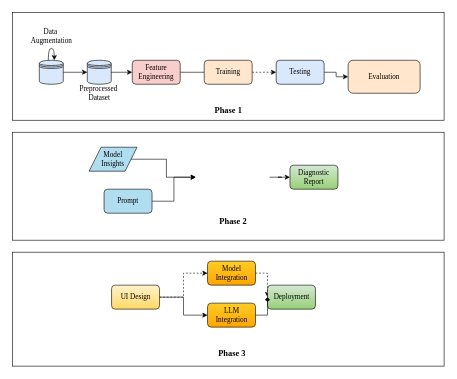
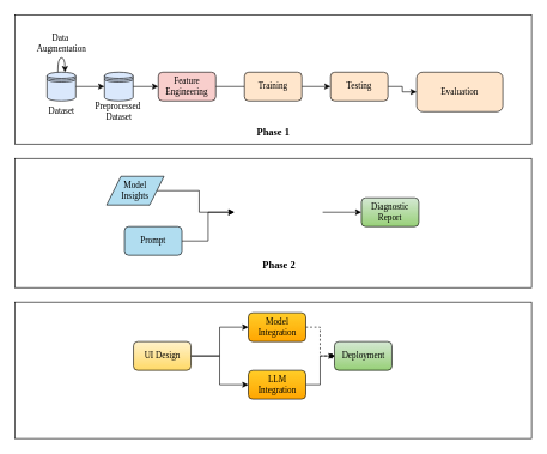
  <mxCell id="0" />
  <mxCell id="1" parent="0" />
  <mxCell id="2" value="" style="group;" connectable="0" vertex="1" parent="1"><mxGeometry x="20" y="20" width="720" height="590" as="geometry" /></mxCell>
  <mxCell id="3" value="" style="rounded=0;whiteSpace=wrap;html=1;fontFamily=Times New Roman;" vertex="1" parent="2"><mxGeometry y="200" width="720" height="180" as="geometry" /></mxCell>
  <mxCell id="4" value="" style="rounded=0;whiteSpace=wrap;html=1;fontFamily=Times New Roman;" vertex="1" parent="2"><mxGeometry y="400" width="720" height="190" as="geometry" /></mxCell>
  <mxCell id="5" value="" style="rounded=0;whiteSpace=wrap;html=1;fontFamily=Times New Roman;" vertex="1" parent="2"><mxGeometry width="720" height="180" as="geometry" /></mxCell>
  <mxCell id="6" style="edgeStyle=orthogonalEdgeStyle;rounded=0;orthogonalLoop=1;jettySize=auto;html=1;exitX=1;exitY=0.5;exitDx=0;exitDy=0;entryX=0;entryY=0.5;entryDx=0;entryDy=0;fontFamily=Times New Roman;" edge="1" parent="2" source="7" target="12"><mxGeometry relative="1" as="geometry" /></mxCell>
  <mxCell id="7" value="" style="shape=datastore;whiteSpace=wrap;html=1;fontFamily=Times New Roman;fillColor=#dae8fc;strokeColor=#000000;" vertex="1" parent="2"><mxGeometry x="45" y="80" width="40" height="40" as="geometry" /></mxCell>
+ <mxCell id="8" value="Dataset" style="text;html=1;align=center;verticalAlign=middle;resizable=0;points=[];autosize=1;strokeColor=none;fillColor=none;fontFamily=Times New Roman;" vertex="1" parent="2"><mxGeometry x="35" y="120" width="60" height="30" as="geometry" /></mxCell>
  <mxCell id="9" value="" style="endArrow=classic;html=1;rounded=0;edgeStyle=orthogonalEdgeStyle;curved=1;fontFamily=Times New Roman;" edge="1" parent="2"><mxGeometry width="50" height="50" relative="1" as="geometry"><mxPoint x="60" y="80" as="sourcePoint" /><mxPoint x="70" y="80" as="targetPoint" /><Array as="points"><mxPoint x="60" y="60" /><mxPoint x="70" y="60" /></Array></mxGeometry></mxCell>
  <mxCell id="10" value="Data&amp;nbsp;&lt;div&gt;Augmentation&lt;/div&gt;" style="text;html=1;align=center;verticalAlign=middle;resizable=0;points=[];autosize=1;strokeColor=none;fillColor=none;fontFamily=Times New Roman;" vertex="1" parent="2"><mxGeometry x="20" y="20" width="90" height="40" as="geometry" /></mxCell>
  <mxCell id="11" style="edgeStyle=orthogonalEdgeStyle;rounded=0;orthogonalLoop=1;jettySize=auto;html=1;exitX=1;exitY=0.5;exitDx=0;exitDy=0;entryX=0;entryY=0.5;entryDx=0;entryDy=0;fontFamily=Times New Roman;endArrow=none;" edge="1" parent="2" source="21" target="15"><mxGeometry relative="1" as="geometry"><mxPoint x="320" y="100.0" as="targetPoint" /></mxGeometry></mxCell>
  <mxCell id="12" value="" style="shape=datastore;whiteSpace=wrap;html=1;fontFamily=Times New Roman;fillColor=#dae8fc;strokeColor=#000000;" vertex="1" parent="2"><mxGeometry x="125" y="80" width="40" height="40" as="geometry" /></mxCell>
  <mxCell id="13" value="&lt;div&gt;Preprocessed&amp;nbsp;&lt;/div&gt;&lt;div&gt;&lt;span style=&quot;background-color: initial;&quot;&gt;Dataset&lt;/span&gt;&lt;/div&gt;" style="text;html=1;align=center;verticalAlign=middle;resizable=0;points=[];autosize=1;strokeColor=none;fillColor=none;fontFamily=Times New Roman;" vertex="1" parent="2"><mxGeometry x="100" y="115" width="90" height="40" as="geometry" /></mxCell>
- <mxCell id="14" style="edgeStyle=orthogonalEdgeStyle;rounded=0;orthogonalLoop=1;jettySize=auto;html=1;exitX=1;exitY=0.5;exitDx=0;exitDy=0;fontFamily=Times New Roman;dashed=1;" edge="1" parent="2" source="15" target="17"><mxGeometry relative="1" as="geometry" /></mxCell>
+ <mxCell id="14" style="edgeStyle=orthogonalEdgeStyle;rounded=0;orthogonalLoop=1;jettySize=auto;html=1;exitX=1;exitY=0.5;exitDx=0;exitDy=0;fontFamily=Times New Roman;" edge="1" parent="2" source="15" target="17"><mxGeometry relative="1" as="geometry" /></mxCell>
  <mxCell id="15" value="Training" style="rounded=1;whiteSpace=wrap;html=1;fontFamily=Times New Roman;fillColor=#ffe6cc;strokeColor=#000000;" vertex="1" parent="2"><mxGeometry x="320" y="80" width="80" height="40" as="geometry" /></mxCell>
  <mxCell id="16" style="edgeStyle=orthogonalEdgeStyle;rounded=0;orthogonalLoop=1;jettySize=auto;html=1;exitX=1;exitY=0.5;exitDx=0;exitDy=0;fontFamily=Times New Roman;" edge="1" parent="2" source="17" target="18"><mxGeometry relative="1" as="geometry" /></mxCell>
- <mxCell id="17" value="Testing" style="rounded=1;whiteSpace=wrap;html=1;fontFamily=Times New Roman;fillColor=#dae8fc;strokeColor=#000000;" vertex="1" parent="2"><mxGeometry x="440" y="80" width="80" height="40" as="geometry" /></mxCell>
+ <mxCell id="17" value="Testing" style="rounded=1;whiteSpace=wrap;html=1;fontFamily=Times New Roman;fillColor=#ffe6cc;strokeColor=#000000;" vertex="1" parent="2"><mxGeometry x="440" y="80" width="80" height="40" as="geometry" /></mxCell>
  <mxCell id="18" value="Evaluation" style="rounded=1;whiteSpace=wrap;html=1;fontFamily=Times New Roman;fillColor=#ffe6cc;strokeColor=#000000;" vertex="1" parent="2"><mxGeometry x="560" y="80" width="120" height="55" as="geometry" /></mxCell>
  <mxCell id="19" value="&lt;b&gt;&lt;font style=&quot;font-size: 14px;&quot;&gt;Phase 1&lt;/font&gt;&lt;/b&gt;" style="text;html=1;align=center;verticalAlign=middle;resizable=0;points=[];autosize=1;strokeColor=none;fillColor=none;fontFamily=Times New Roman;" vertex="1" parent="2"><mxGeometry x="325" y="150" width="70" height="30" as="geometry" /></mxCell>
  <mxCell id="20" value="" style="edgeStyle=orthogonalEdgeStyle;rounded=0;orthogonalLoop=1;jettySize=auto;html=1;exitX=1;exitY=0.5;exitDx=0;exitDy=0;entryX=0;entryY=0.5;entryDx=0;entryDy=0;fontFamily=Times New Roman;" edge="1" parent="2" source="12" target="21"><mxGeometry relative="1" as="geometry"><mxPoint x="165" y="100" as="sourcePoint" /><mxPoint x="320" y="100" as="targetPoint" /></mxGeometry></mxCell>
  <mxCell id="21" value="Feature Engineering" style="rounded=1;whiteSpace=wrap;html=1;fontFamily=Times New Roman;fillColor=#f8cecc;strokeColor=#000000;" vertex="1" parent="2"><mxGeometry x="200" y="80" width="80" height="40" as="geometry" /></mxCell>
  <mxCell id="22" value="" style="group;" connectable="0" vertex="1" parent="2"><mxGeometry x="128" y="215" width="435" height="150" as="geometry" /></mxCell>
  <mxCell id="23" style="edgeStyle=orthogonalEdgeStyle;rounded=0;orthogonalLoop=1;jettySize=auto;html=1;entryX=0;entryY=0.5;entryDx=0;entryDy=0;" edge="1" parent="22" source="24" target="29"><mxGeometry relative="1" as="geometry" /></mxCell>
  <mxCell id="24" value="" style="shape=image;verticalLabelPosition=bottom;labelBackgroundColor=default;verticalAlign=top;aspect=fixed;imageAspect=0;image=https://www.shutterstock.com/image-vector/llm-large-language-model-neural-260nw-2428260655.jpg;clipPath=inset(3.21% 3.08% 12.5% 3.85%);fontFamily=Times New Roman;" vertex="1" parent="22"><mxGeometry x="178" width="123.06" height="120" as="geometry" /></mxCell>
  <mxCell id="25" style="edgeStyle=orthogonalEdgeStyle;rounded=0;orthogonalLoop=1;jettySize=auto;html=1;exitX=1;exitY=0.5;exitDx=0;exitDy=0;entryX=0;entryY=0.5;entryDx=0;entryDy=0;fontFamily=Times New Roman;" edge="1" parent="22" source="26" target="24"><mxGeometry relative="1" as="geometry" /></mxCell>
  <mxCell id="26" value="Model&lt;div&gt;Insights&lt;/div&gt;" style="shape=parallelogram;perimeter=parallelogramPerimeter;whiteSpace=wrap;html=1;fixedSize=1;fontFamily=Times New Roman;fillColor=#b1ddf0;strokeColor=#000000;" vertex="1" parent="22"><mxGeometry y="10" width="80" height="40" as="geometry" /></mxCell>
  <mxCell id="27" style="edgeStyle=orthogonalEdgeStyle;rounded=0;orthogonalLoop=1;jettySize=auto;html=1;" edge="1" parent="22" source="28" target="24"><mxGeometry relative="1" as="geometry" /></mxCell>
  <mxCell id="28" value="Prompt" style="rounded=1;whiteSpace=wrap;html=1;fontFamily=Times New Roman;fillColor=#b1ddf0;strokeColor=#000000;" vertex="1" parent="22"><mxGeometry x="25" y="80" width="80" height="40" as="geometry" /></mxCell>
- <mxCell id="29" value="Diagnostic Report" style="rounded=1;whiteSpace=wrap;html=1;fontFamily=Times New Roman;fillColor=#d5e8d4;gradientColor=#97d077;strokeColor=#000000;" vertex="1" parent="22"><mxGeometry x="335" y="40" width="80" height="40" as="geometry" /></mxCell>
+ <mxCell id="29" value="Diagnostic Report" style="rounded=1;whiteSpace=wrap;html=1;fontFamily=Times New Roman;fillColor=#d5e8d4;gradientColor=#97d077;strokeColor=#000000;" vertex="1" parent="22"><mxGeometry x="355" y="40" width="80" height="40" as="geometry" /></mxCell>
  <mxCell id="30" value="&lt;b&gt;&lt;font style=&quot;font-size: 14px;&quot;&gt;Phase 2&lt;/font&gt;&lt;/b&gt;" style="text;html=1;align=center;verticalAlign=middle;resizable=0;points=[];autosize=1;strokeColor=none;fillColor=none;fontFamily=Times New Roman;" vertex="1" parent="22"><mxGeometry x="204.53" y="120" width="70" height="30" as="geometry" /></mxCell>
  <mxCell id="31" value="" style="group;" connectable="0" vertex="1" parent="2"><mxGeometry x="165.5" y="415" width="360" height="170" as="geometry" /></mxCell>
- <mxCell id="32" style="edgeStyle=orthogonalEdgeStyle;rounded=0;orthogonalLoop=1;jettySize=auto;html=1;exitX=1;exitY=0.5;exitDx=0;exitDy=0;fontFamily=Times New Roman;dashed=1;" edge="1" parent="31" source="34" target="36"><mxGeometry relative="1" as="geometry" /></mxCell>
+ <mxCell id="32" style="edgeStyle=orthogonalEdgeStyle;rounded=0;orthogonalLoop=1;jettySize=auto;html=1;exitX=1;exitY=0.5;exitDx=0;exitDy=0;fontFamily=Times New Roman;" edge="1" parent="31" source="34" target="36"><mxGeometry relative="1" as="geometry" /></mxCell>
  <mxCell id="33" style="edgeStyle=orthogonalEdgeStyle;rounded=0;orthogonalLoop=1;jettySize=auto;html=1;entryX=0;entryY=0.5;entryDx=0;entryDy=0;fontFamily=Times New Roman;" edge="1" parent="31" source="34" target="39"><mxGeometry relative="1" as="geometry" /></mxCell>
  <mxCell id="34" value="UI Design" style="rounded=1;whiteSpace=wrap;html=1;fontFamily=Times New Roman;fillColor=#fff2cc;gradientColor=#ffd966;strokeColor=#000000;" vertex="1" parent="31"><mxGeometry y="40" width="80" height="40" as="geometry" /></mxCell>
  <mxCell id="35" style="edgeStyle=orthogonalEdgeStyle;rounded=0;orthogonalLoop=1;jettySize=auto;html=1;exitX=1;exitY=0.5;exitDx=0;exitDy=0;entryX=0;entryY=0.5;entryDx=0;entryDy=0;fontFamily=Times New Roman;dashed=1;" edge="1" parent="31" source="36" target="37"><mxGeometry relative="1" as="geometry" /></mxCell>
  <mxCell id="36" value="Model Integration" style="rounded=1;whiteSpace=wrap;html=1;fontFamily=Times New Roman;fillColor=#ffcd28;gradientColor=#ffa500;strokeColor=#000000;" vertex="1" parent="31"><mxGeometry x="160" width="80" height="40" as="geometry" /></mxCell>
- <mxCell id="37" value="Deployment" style="rounded=1;whiteSpace=wrap;html=1;fontFamily=Times New Roman;fillColor=#d5e8d4;gradientColor=#97d077;strokeColor=#000000;" vertex="1" parent="31"><mxGeometry x="260" y="40" width="80" height="40" as="geometry" /></mxCell>
+ <mxCell id="37" value="Deployment" style="rounded=1;whiteSpace=wrap;html=1;fontFamily=Times New Roman;fillColor=#d5e8d4;gradientColor=#97d077;strokeColor=#000000;" vertex="1" parent="31"><mxGeometry x="280" y="40" width="80" height="40" as="geometry" /></mxCell>
  <mxCell id="38" style="edgeStyle=orthogonalEdgeStyle;rounded=0;orthogonalLoop=1;jettySize=auto;html=1;exitX=1;exitY=0.5;exitDx=0;exitDy=0;entryX=0;entryY=0.5;entryDx=0;entryDy=0;fontFamily=Times New Roman;endArrow=diamond;" edge="1" parent="31" source="39" target="37"><mxGeometry relative="1" as="geometry" /></mxCell>
- <mxCell id="39" value="LLM Integration" style="rounded=1;whiteSpace=wrap;html=1;fontFamily=Times New Roman;fillColor=#ffcd28;gradientColor=#ffa500;strokeColor=#000000;" vertex="1" parent="31"><mxGeometry x="160" y="70" width="80" height="40" as="geometry" /></mxCell>
- <mxCell id="40" value="&lt;b&gt;&lt;font style=&quot;font-size: 14px;&quot;&gt;Phase 3&lt;/font&gt;&lt;/b&gt;" style="text;html=1;align=center;verticalAlign=middle;resizable=0;points=[];autosize=1;strokeColor=none;fillColor=none;fontFamily=Times New Roman;" vertex="1" parent="31"><mxGeometry x="165" y="140" width="70" height="30" as="geometry" /></mxCell>
+ <mxCell id="39" value="LLM Integration" style="rounded=1;whiteSpace=wrap;html=1;fontFamily=Times New Roman;fillColor=#ffcd28;gradientColor=#ffa500;strokeColor=#000000;" vertex="1" parent="31"><mxGeometry x="160" y="80" width="80" height="40" as="geometry" /></mxCell>
